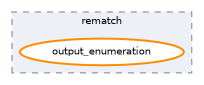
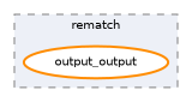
  digraph {
    compound=true
    rankdir=LR
-   n1 [color=darkorange fillcolor=white fontname=Helvetica fontsize=10 height=0.2 label=output_enumeration shape=ellipse style="filled,bold" width=0.4]
+   n1 [color=darkorange fillcolor=white fontname=Helvetica fontsize=10 height=0.2 label=output_output shape=ellipse style="filled,bold" width=0.4]
    subgraph cluster_1 {
      bgcolor="#edf0f7"
      fontname=Helvetica
      fontsize=10
      label=rematch
      pencolor=grey50
      style="filled,dashed"
      n1
    }
  }
